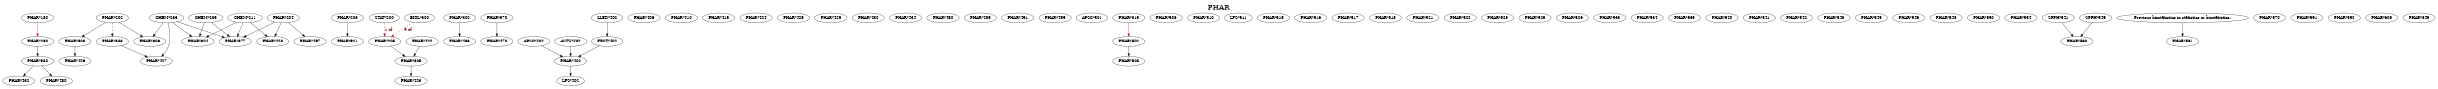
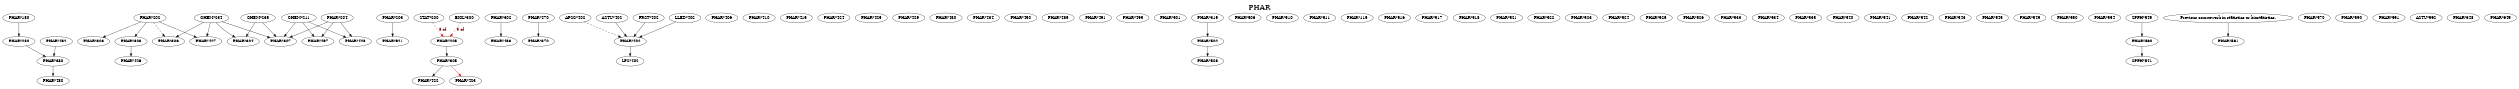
  digraph {
    fontsize=27
    label=PHAR
    labelloc=t
    edge [style=solid]
    "PHAR*180"
    "PHAR*280"
    "PHAR*380"
    "PHAR*202"
    "PHAR*303"
    "PHAR*306"
    "PHAR*308"
    "PHAR*427"
    "PHAR*426"
    n10 [label="PHAR*921"]
    "PHAR*203"
    "PHAR*204"
-   "PHAR*307" [label="PHAR*377"]
+   "PHAR*307"
    "PHAR*497"
    "PHAR*428"
    "STAT*200"
    "PHAR*205"
    "PHAR*305"
    "PHAR*422"
    "PHAR*423"
    "BIOL*300"
    "PHAR*432"
    "PHAR*480"
    "PHAR*302"
    "PHAR*433"
    "CHEM*211"
    "PHAR*304"
-   "CHEM*233"
+   "CHEM*233" [label="CHEM*234"]
    "CHEM*235"
    "PHAR*370"
    "PHAR*470"
    "APSC*402"
    "PHAR*402"
    "LFS*402"
    "ASTU*402"
    "FRST*402"
    "LLED*402"
    "PHAR*406"
    "PHAR*410"
    "PHAR*415"
    "PHAR*424"
    "PHAR*425"
    "PHAR*429"
    "PHAR*430"
    "PHAR*434"
    "PHAR*450"
    "PHAR*485"
    "PHAR*491"
    "PHAR*495"
-   "PHAR*501" [label="APSC*501"]
+   "PHAR*501"
    "PHAR*315"
    "PHAR*502"
    "PHAR*508"
    "PHAR*506"
    "PHAR*510"
-   "PHAR*511" [label="LFS*511"]
-   "PHAR*515"
+   "PHAR*511"
+   "PHAR*515" [label="PHAR*115"]
    "PHAR*516"
    "PHAR*517"
    "PHAR*518"
    "PHAR*521"
    "PHAR*522"
    "PHAR*523"
+   "PHAR*524"
    "PHAR*525"
    "PHAR*526"
    "PHAR*533"
    "PHAR*534"
    "PHAR*535"
    "PHAR*540"
    "PHAR*541"
    "PHAR*542"
    "PHAR*543"
    "PHAR*545"
-   "PHAR*546"
-   "PHAR*548"
+   "PHAR*549"
    "PHAR*550"
    "PHAR*554"
    "SPPH*541"
    "PHAR*560"
    "SPPH*549"
-   "Previous coursework in statistics or biostatistics." [label="Previous biostatistics in statistics or biostatistics."]
+   "Previous coursework in statistics or biostatistics."
    "PHAR*561"
    "PHAR*570"
+   "PHAR*590"
    "PHAR*591"
-   "PHAR*592"
-   "PHAR*648" [label="PHAR*608"]
+   "PHAR*592" [label="ASTU*592"]
+   "PHAR*648"
    "PHAR*649"
-   "PHAR*180" -> "PHAR*280" [color=red3]
+   "PHAR*180" -> "PHAR*280"
    "PHAR*280" -> "PHAR*380"
-   "PHAR*380" -> "PHAR*432"
+   "PHAR*432" -> "PHAR*380"
    "PHAR*380" -> "PHAR*480"
-   "PHAR*202" -> "PHAR*303" [style=dashed]
-   "PHAR*202" -> "PHAR*306" [style=""]
+   "PHAR*202" -> "PHAR*303"
+   "PHAR*202" -> "PHAR*306" [style=dashed]
    "PHAR*202" -> "PHAR*308"
-   "PHAR*303" -> "PHAR*427" [style=""]
+   "PHAR*202" -> "PHAR*427" [style=""]
    "PHAR*308" -> "PHAR*426"
    "PHAR*203" -> n10
    "PHAR*204" -> "PHAR*307" [style=""]
    "PHAR*204" -> "PHAR*497"
    "PHAR*204" -> "PHAR*428" [style=""]
-   "STAT*200" -> "PHAR*205" [color=red3 fontcolor=firebrick4 label="1 of" style=dashed]
+   "STAT*200" -> "PHAR*205" [color=red3 fontcolor=firebrick4 label="5 of" style=dashed]
    "PHAR*205" -> "PHAR*305"
-   "PHAR*422" -> "PHAR*305"
-   "PHAR*305" -> "PHAR*423"
+   "PHAR*305" -> "PHAR*422"
+   "PHAR*305" -> "PHAR*423" [color=red3]
    "BIOL*300" -> "PHAR*205" [color=red3 fontcolor=firebrick4 label="5 of" style=dashed]
    "PHAR*302" -> "PHAR*433"
    "CHEM*211" -> "PHAR*307" [style=""]
    "CHEM*211" -> "PHAR*428"
-   "CHEM*211" -> "PHAR*304" [style=""]
+   "CHEM*211" -> "PHAR*497" [style=""]
    "CHEM*233" -> "PHAR*306" [style=""]
    "CHEM*233" -> "PHAR*427" [style=""]
    "CHEM*233" -> "PHAR*307" [style=""]
    "CHEM*233" -> "PHAR*304" [style=""]
    "CHEM*235" -> "PHAR*307" [style=""]
    "CHEM*235" -> "PHAR*304" [style=""]
-   "PHAR*370" -> "PHAR*470"
-   "APSC*402" -> "PHAR*402"
+   "PHAR*470" -> "PHAR*370"
+   "APSC*402" -> "PHAR*402" [style=dashed]
    "PHAR*402" -> "LFS*402"
    "ASTU*402" -> "PHAR*402"
    "FRST*402" -> "PHAR*402"
-   "LLED*402" -> "FRST*402"
-   "PHAR*315" -> "PHAR*502" [color=red3]
+   "LLED*402" -> "PHAR*402"
+   "PHAR*315" -> "PHAR*502"
    "PHAR*502" -> "PHAR*508"
-   "SPPH*541" -> "PHAR*560"
+   "PHAR*560" -> "SPPH*541"
    "SPPH*549" -> "PHAR*560"
    "Previous coursework in statistics or biostatistics." -> "PHAR*561"
  }
